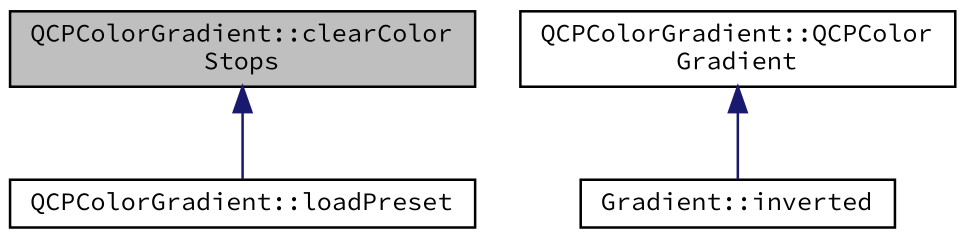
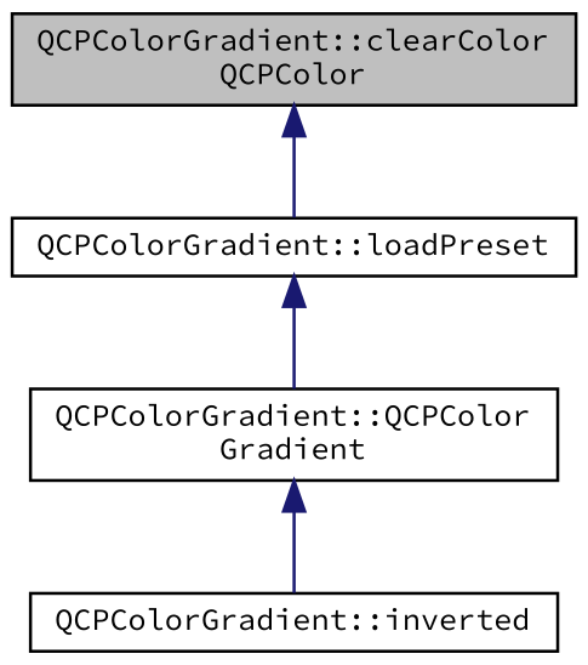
  digraph {
    fontname="Source Code Pro"
    rankdir=TB
    node [color=black fillcolor=white fontname="Source Code Pro" fontsize=10 shape=record style=filled]
    edge [color=midnightblue dir=back fontname="Source Code Pro" fontsize=10 labelfontname=Helvetica labelfontsize=10 style=solid]
-   n1 [fillcolor=grey75 fontcolor=black height=0.2 label="QCPColorGradient::clearColor\lStops" width=0.4]
+   n1 [fillcolor=grey75 fontcolor=black height=0.2 label="QCPColorGradient::clearColor\lQCPColor" width=0.4]
    n2 [height=0.2 label="QCPColorGradient::loadPreset" width=0.4]
    n3 [height=0.2 label="QCPColorGradient::QCPColor\lGradient" width=0.4]
-   n4 [height=0.2 label="Gradient::inverted" width=0.4]
+   n4 [height=0.2 label="QCPColorGradient::inverted" width=0.4]
    n1 -> n2
+   n2 -> n3
    n3 -> n4
  }
